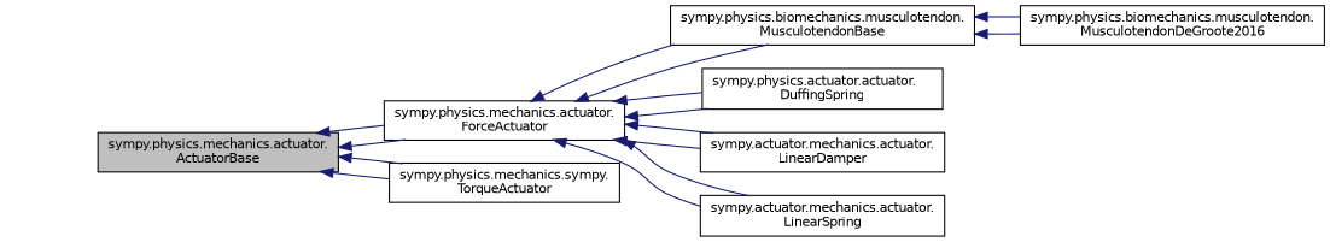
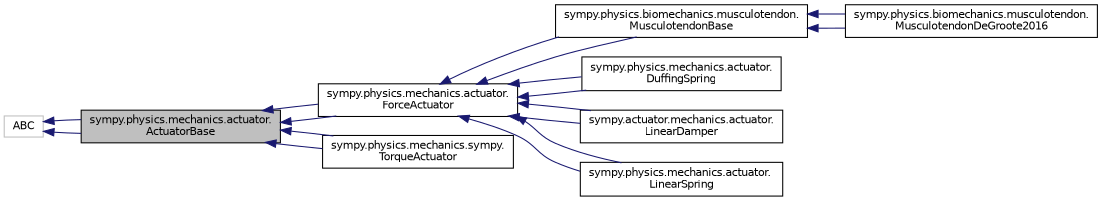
  digraph {
    rankdir=LR
    node [color=black fillcolor=white fontname=Helvetica fontsize=10 shape=record style=filled]
    edge [color=midnightblue dir=back fontname=Helvetica fontsize=10 labelfontname=Helvetica labelfontsize=10 style=solid]
    n1 [fillcolor=grey75 fontcolor=black height=0.2 label="sympy.physics.mechanics.actuator.\lActuatorBase" width=0.4]
    n2 [height=0.2 label="sympy.physics.mechanics.actuator.\lForceActuator" width=0.4]
    n3 [height=0.2 label="sympy.physics.mechanics.sympy.\lTorqueActuator" width=0.4]
    n4 [height=0.2 label="sympy.physics.biomechanics.musculotendon.\lMusculotendonBase" width=0.4]
-   n5 [height=0.2 label="sympy.physics.actuator.actuator.\lDuffingSpring" width=0.4]
+   n5 [height=0.2 label="sympy.physics.mechanics.actuator.\lDuffingSpring" width=0.4]
    n6 [height=0.2 label="sympy.actuator.mechanics.actuator.\lLinearDamper" width=0.4]
-   n7 [height=0.2 label="sympy.actuator.mechanics.actuator.\lLinearSpring" width=0.4]
+   n7 [height=0.2 label="sympy.physics.mechanics.actuator.\lLinearSpring" width=0.4]
+   n8 [color=grey75 height=0.2 label=ABC width=0.4]
    n9 [height=0.2 label="sympy.physics.biomechanics.musculotendon.\lMusculotendonDeGroote2016" width=0.4]
    n1 -> n2
    n1 -> n2
    n1 -> n3
    n1 -> n3
    n2 -> n4
    n2 -> n4
    n2 -> n5
    n2 -> n5
    n2 -> n6
    n2 -> n6
    n2 -> n7
    n2 -> n7
    n4 -> n9
    n4 -> n9
+   n8 -> n1
+   n8 -> n1
  }
